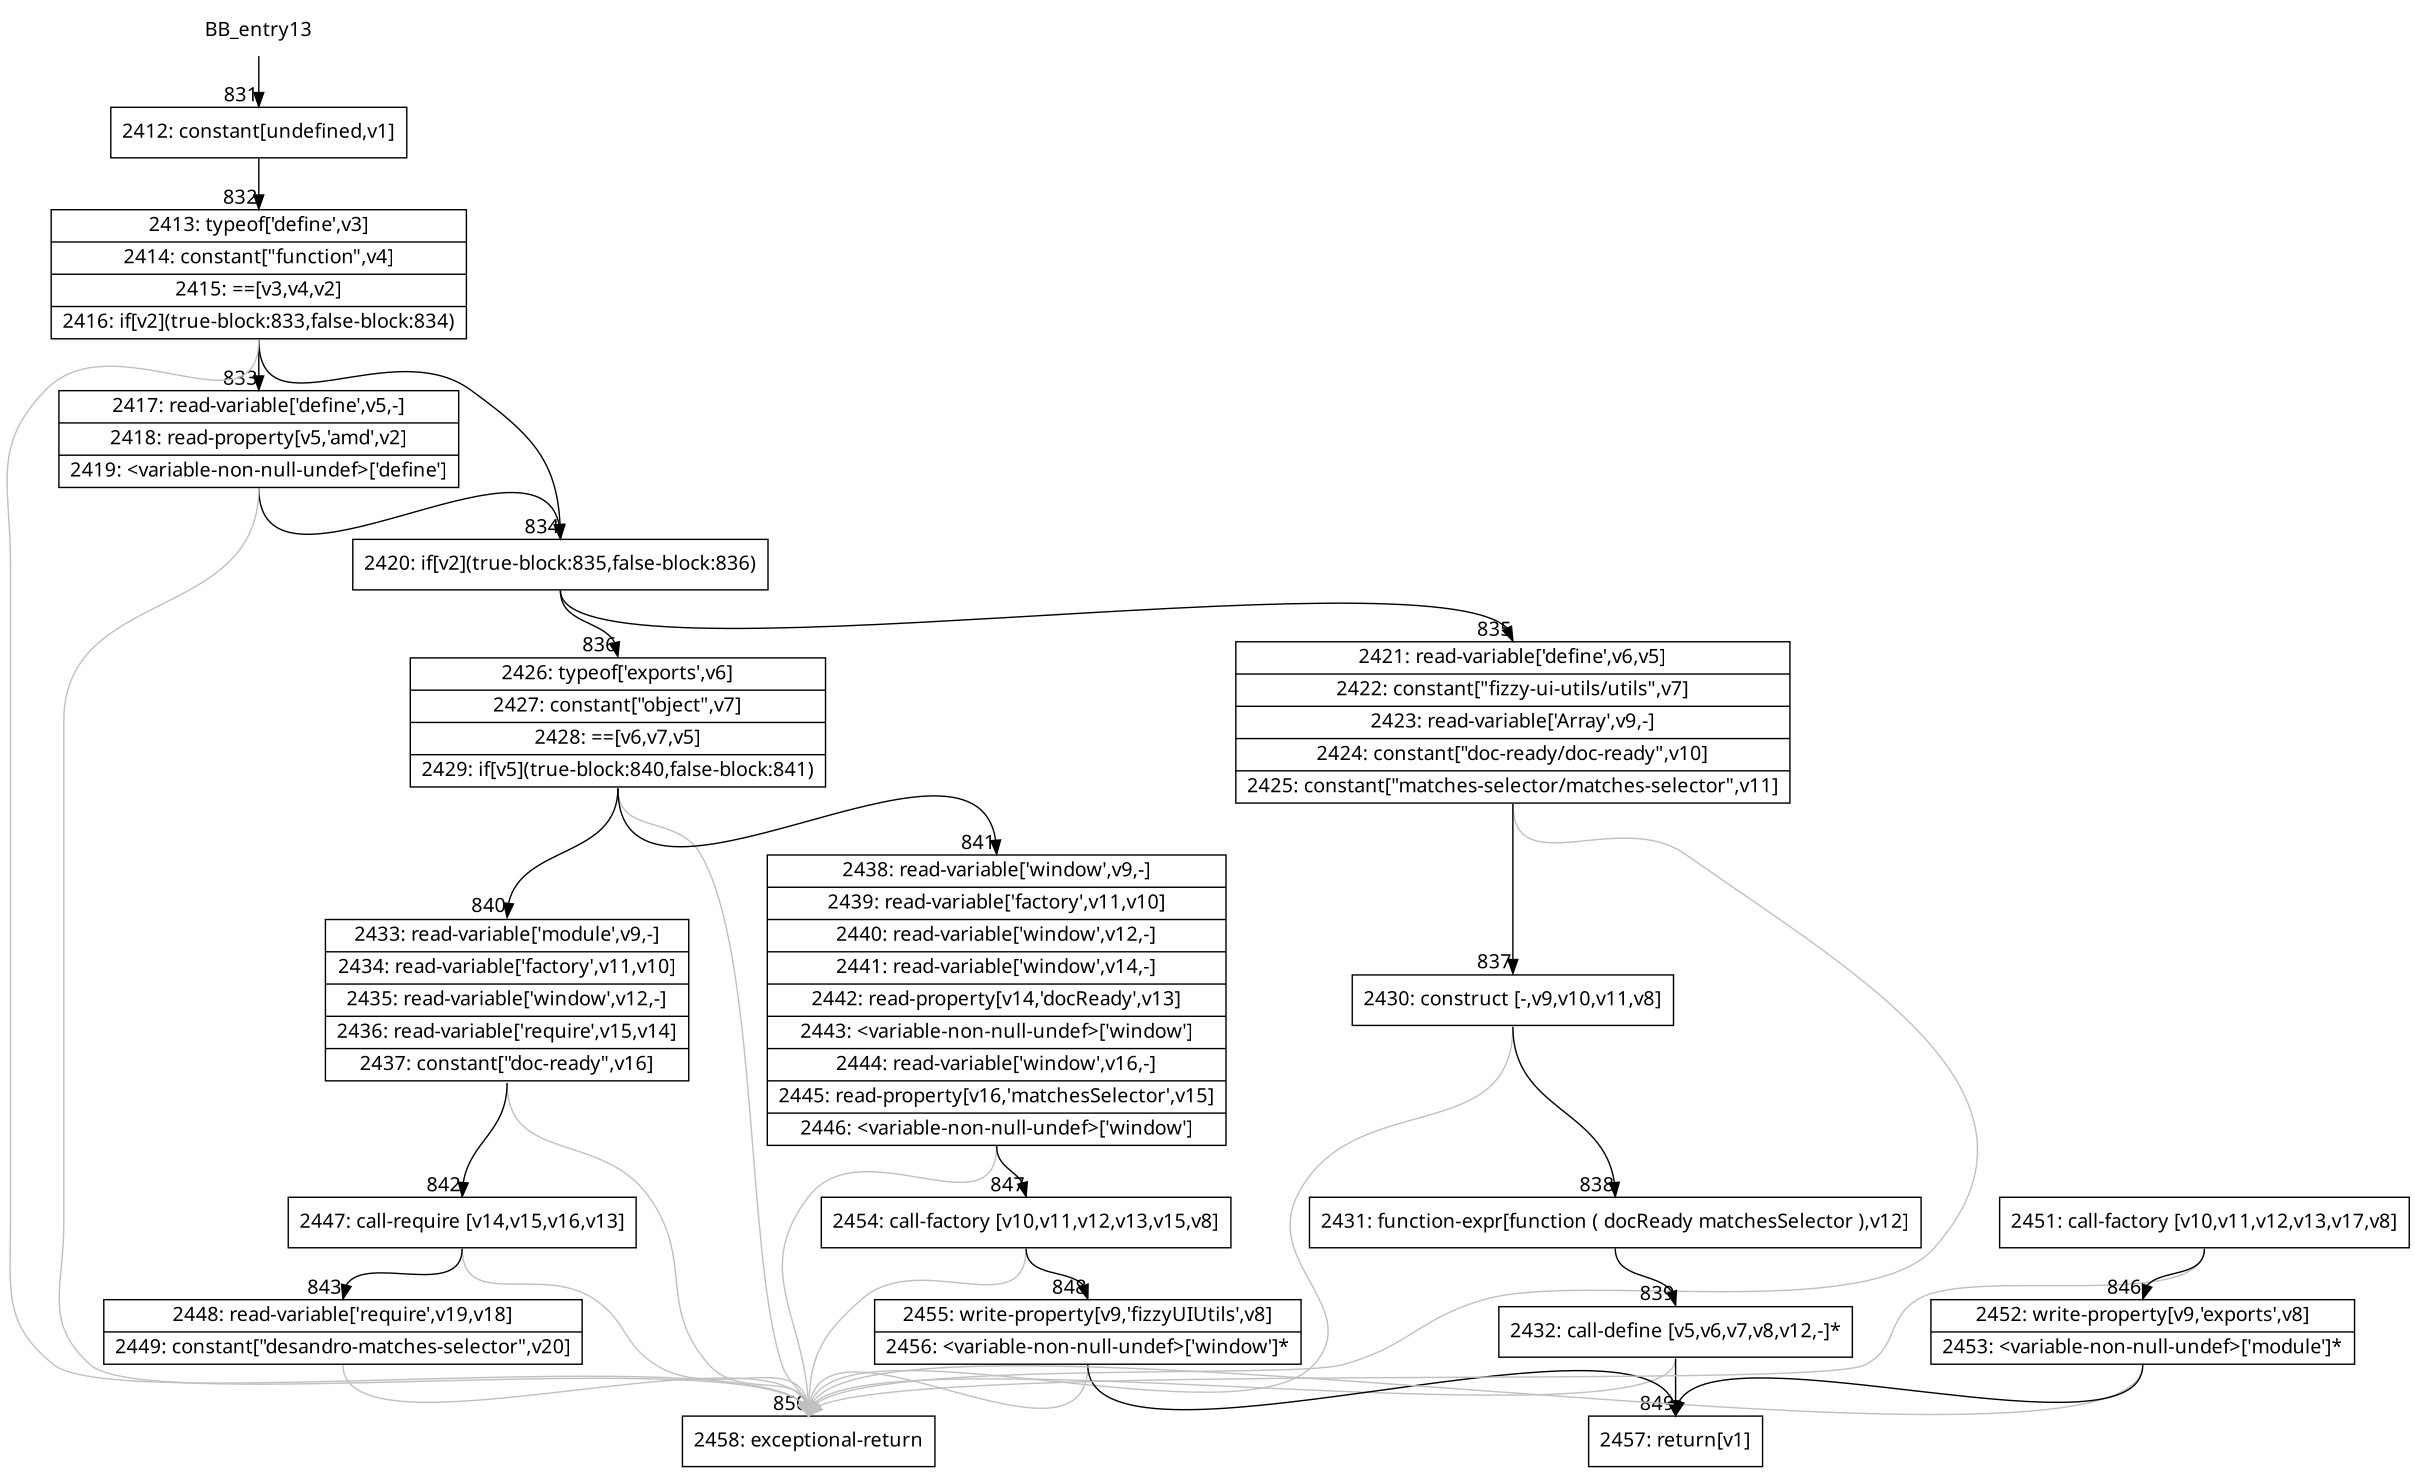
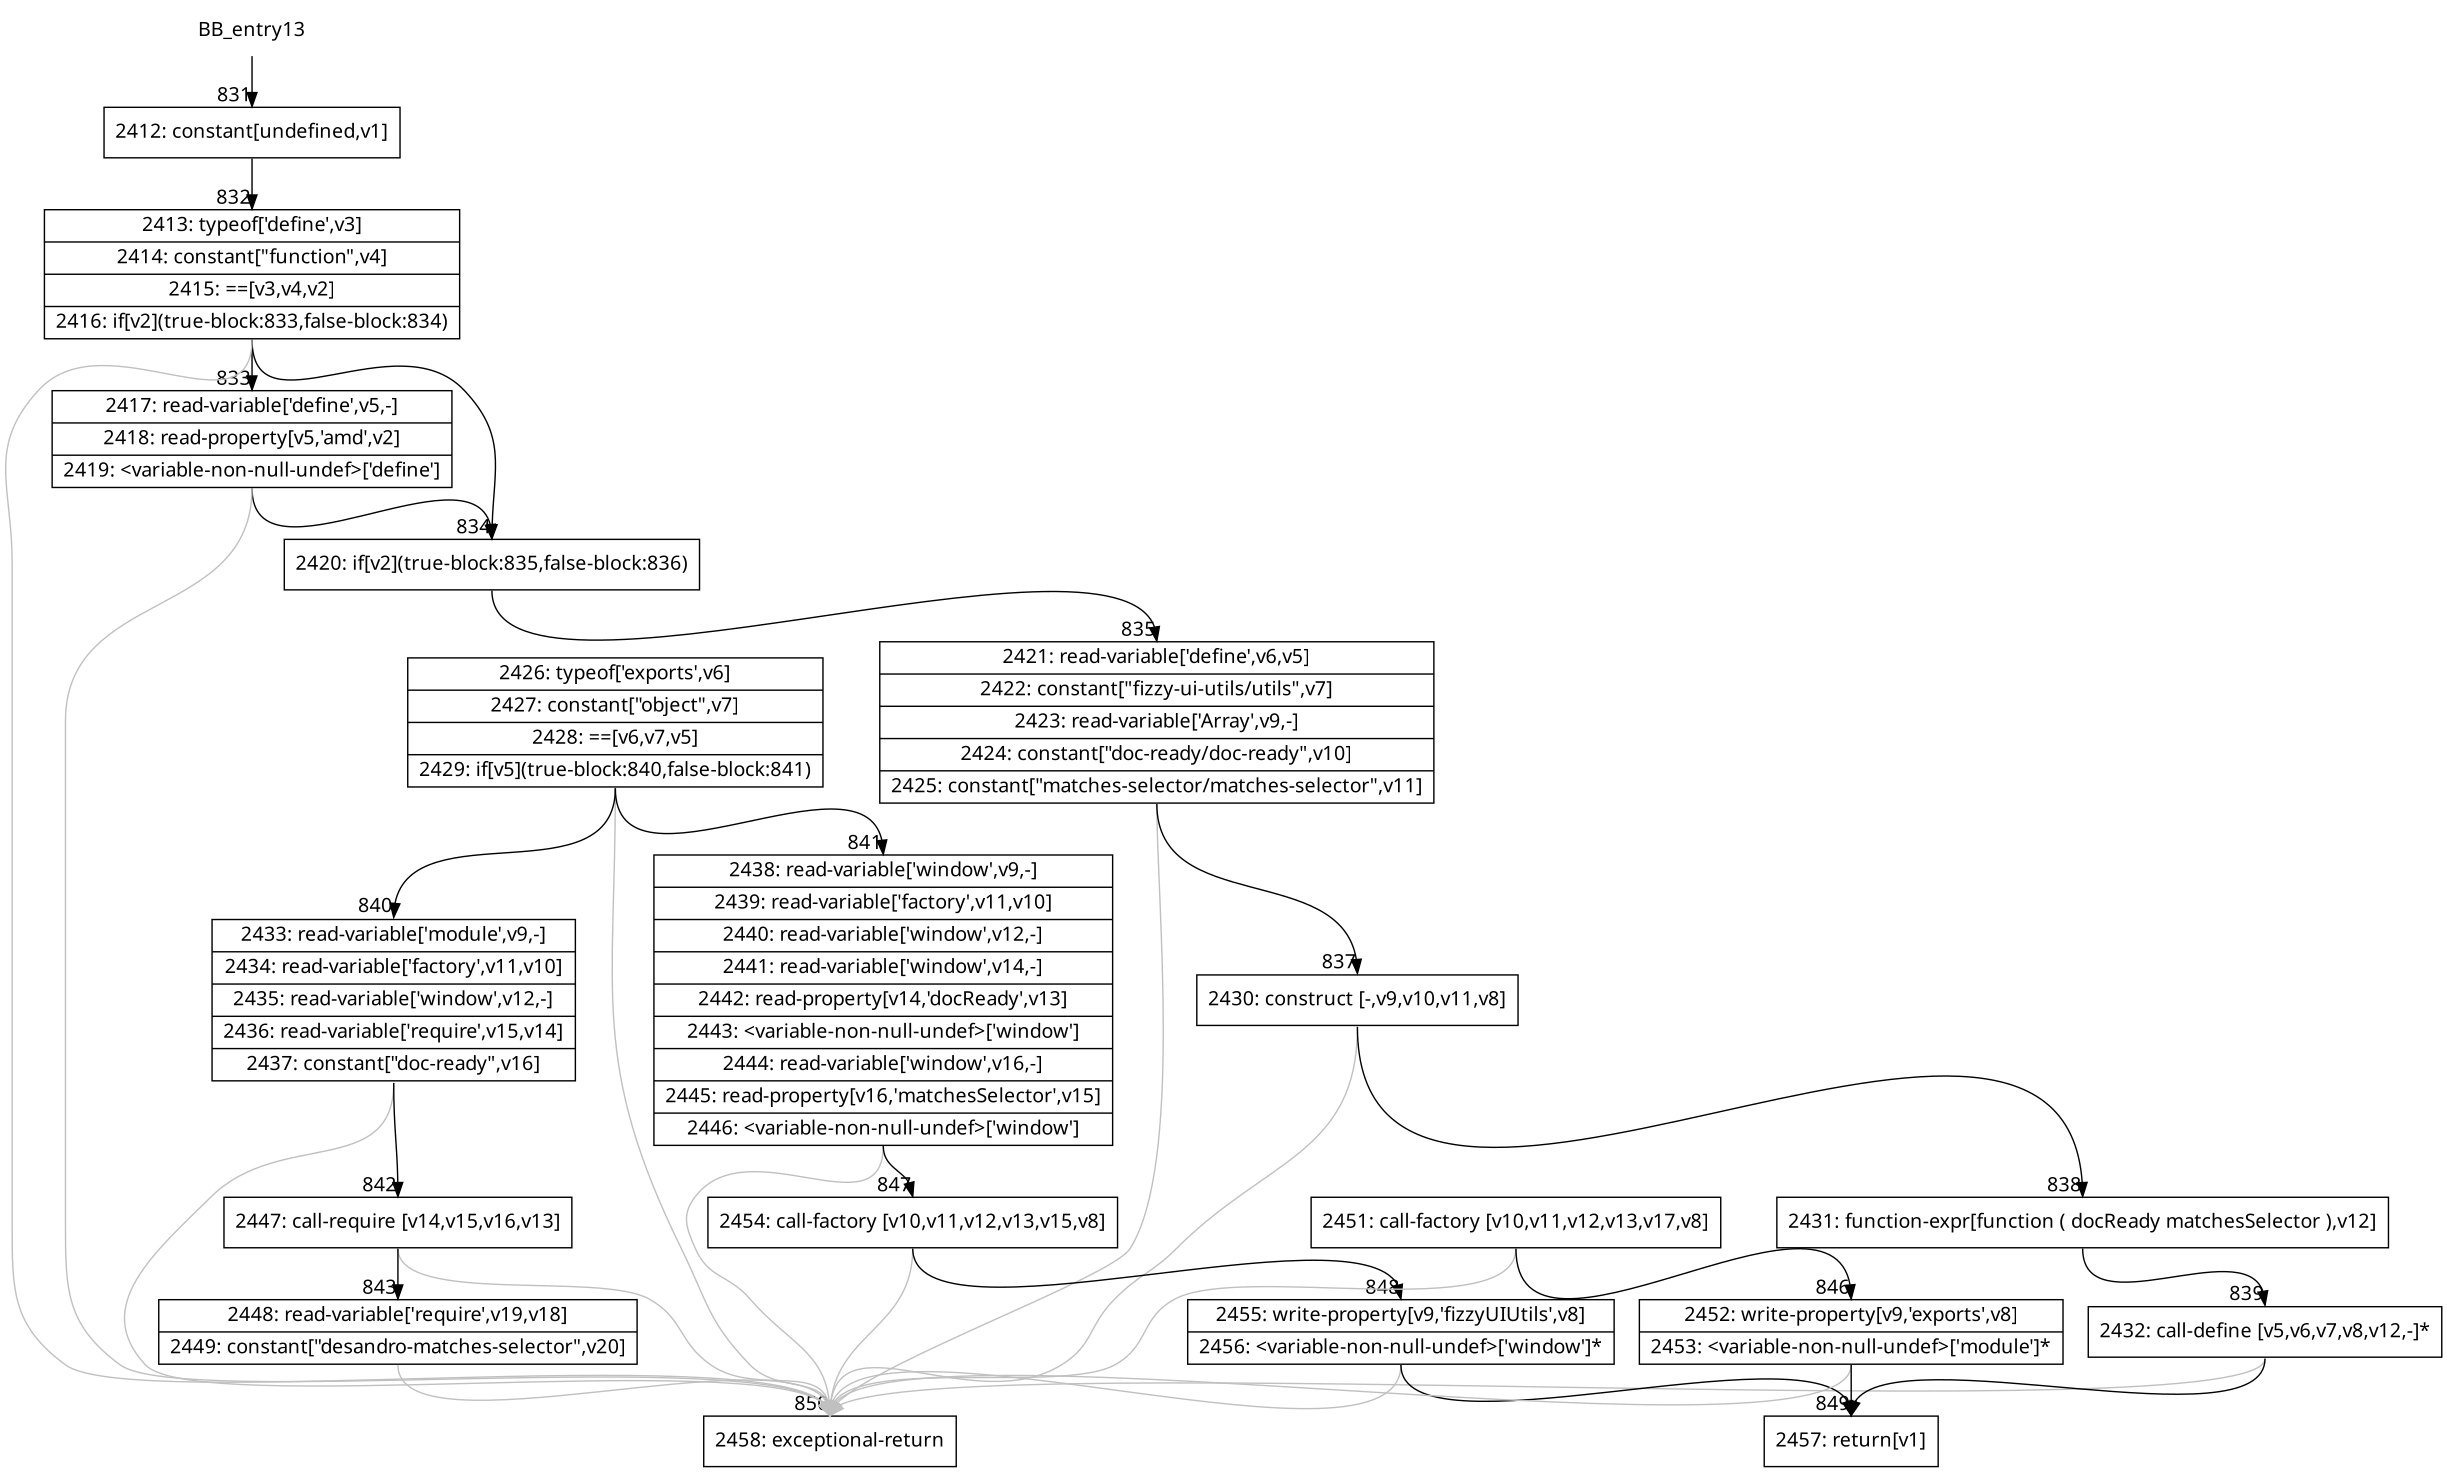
  digraph {
    fontname="Noto Sans"
    rankdir=TD
    node [fontname="Noto Sans" shape=record]
    edge [fontname="Noto Sans" headport=n tailport=s]
    n1 [label=BB_entry13 shape=none]
    n2 [label="{2412: constant[undefined,v1]}"]
    n3 [label="{2413: typeof['define',v3]|2414: constant[\"function\",v4]|2415: ==[v3,v4,v2]|2416: if[v2](true-block:833,false-block:834)}"]
    n4 [label="{2420: if[v2](true-block:835,false-block:836)}"]
    n5 [label="{2417: read-variable['define',v5,-]|2418: read-property[v5,'amd',v2]|2419: \<variable-non-null-undef\>['define']}"]
    n6 [label="{2458: exceptional-return}"]
    n7 [label="{2421: read-variable['define',v6,v5]|2422: constant[\"fizzy-ui-utils/utils\",v7]|2423: read-variable['Array',v9,-]|2424: constant[\"doc-ready/doc-ready\",v10]|2425: constant[\"matches-selector/matches-selector\",v11]}"]
    n8 [label="{2426: typeof['exports',v6]|2427: constant[\"object\",v7]|2428: ==[v6,v7,v5]|2429: if[v5](true-block:840,false-block:841)}"]
    n9 [label="{2430: construct [-,v9,v10,v11,v8]}"]
    n10 [label="{2433: read-variable['module',v9,-]|2434: read-variable['factory',v11,v10]|2435: read-variable['window',v12,-]|2436: read-variable['require',v15,v14]|2437: constant[\"doc-ready\",v16]}"]
    n11 [label="{2438: read-variable['window',v9,-]|2439: read-variable['factory',v11,v10]|2440: read-variable['window',v12,-]|2441: read-variable['window',v14,-]|2442: read-property[v14,'docReady',v13]|2443: \<variable-non-null-undef\>['window']|2444: read-variable['window',v16,-]|2445: read-property[v16,'matchesSelector',v15]|2446: \<variable-non-null-undef\>['window']}"]
    n12 [label="{2431: function-expr[function ( docReady matchesSelector ),v12]}"]
    n13 [label="{2447: call-require [v14,v15,v16,v13]}"]
    n14 [label="{2454: call-factory [v10,v11,v12,v13,v15,v8]}"]
    n15 [label="{2432: call-define [v5,v6,v7,v8,v12,-]*}"]
    n16 [label="{2448: read-variable['require',v19,v18]|2449: constant[\"desandro-matches-selector\",v20]}"]
    n17 [label="{2455: write-property[v9,'fizzyUIUtils',v8]|2456: \<variable-non-null-undef\>['window']*}"]
    n18 [label="{2457: return[v1]}"]
    n19 [label="{2451: call-factory [v10,v11,v12,v13,v17,v8]}"]
    n20 [label="{2452: write-property[v9,'exports',v8]|2453: \<variable-non-null-undef\>['module']*}"]
    n1 -> n2 [headlabel="    831"]
    n2 -> n3 [headlabel="      832"]
    n3 -> n4 [headlabel="      834"]
    n3 -> n5 [headlabel="      833"]
    n3 -> n6 [color=gray headlabel="      850"]
    n4 -> n7 [headlabel="      835"]
-   n4 -> n8 [headlabel="      836"]
    n5 -> n4
    n5 -> n6 [color=gray]
    n7 -> n6 [color=gray]
    n7 -> n9 [headlabel="      837"]
    n8 -> n6 [color=gray]
    n8 -> n10 [headlabel="      840"]
    n8 -> n11 [headlabel="      841"]
    n9 -> n6 [color=gray]
    n9 -> n12 [headlabel="      838"]
    n10 -> n6 [color=gray]
    n10 -> n13 [headlabel="      842"]
    n11 -> n6 [color=gray]
    n11 -> n14 [headlabel="      847"]
    n12 -> n15 [headlabel="      839"]
    n13 -> n6 [color=gray]
    n13 -> n16 [headlabel="      843"]
    n14 -> n6 [color=gray]
    n14 -> n17 [headlabel="      848"]
    n15 -> n6 [color=gray]
    n15 -> n18 [headlabel="      849"]
    n16 -> n6 [color=gray]
    n17 -> n6 [color=gray]
    n17 -> n18
    n19 -> n6 [color=gray]
    n19 -> n20 [headlabel="      846"]
    n20 -> n6 [color=gray]
    n20 -> n18
  }
